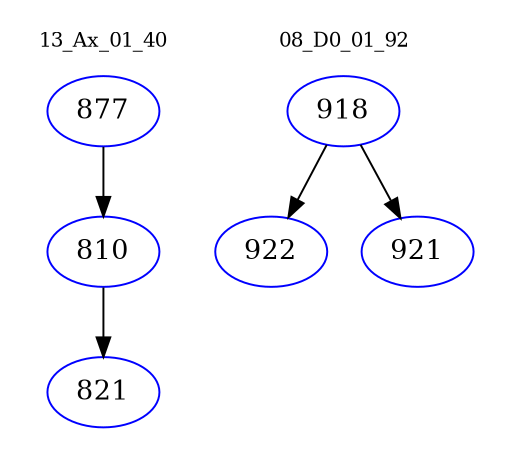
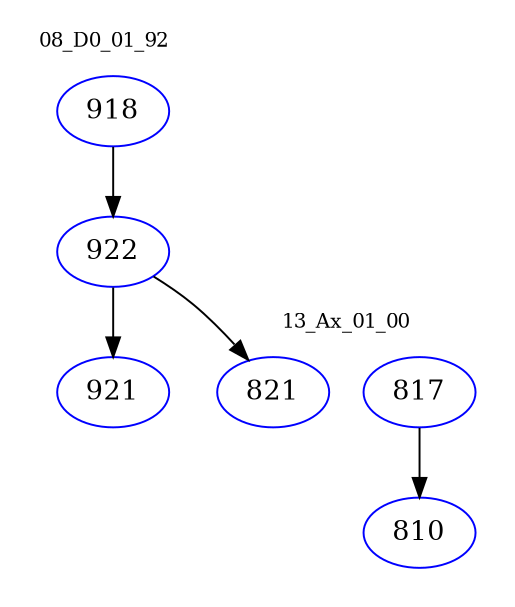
  digraph {
    node [color=blue]
    edge [color=black]
    n1 [label=810]
-   n2 [label=877]
+   n2 [label=817]
    n3 [label=821]
    n4 [label=918]
    n5 [label=922]
    n6 [label=921]
    subgraph cluster_1 {
      color=white
      fontsize=10
-     label="13_Ax_01_40"
+     label="13_Ax_01_00"
      n1
      n2
      n3
    }
    subgraph cluster_2 {
      color=white
      fontsize=10
      label="08_D0_01_92"
      n4
      n5
      n6
    }
-   n1 -> n3
+   n5 -> n3
    n2 -> n1
    n4 -> n5
-   n4 -> n6
+   n5 -> n6
  }
